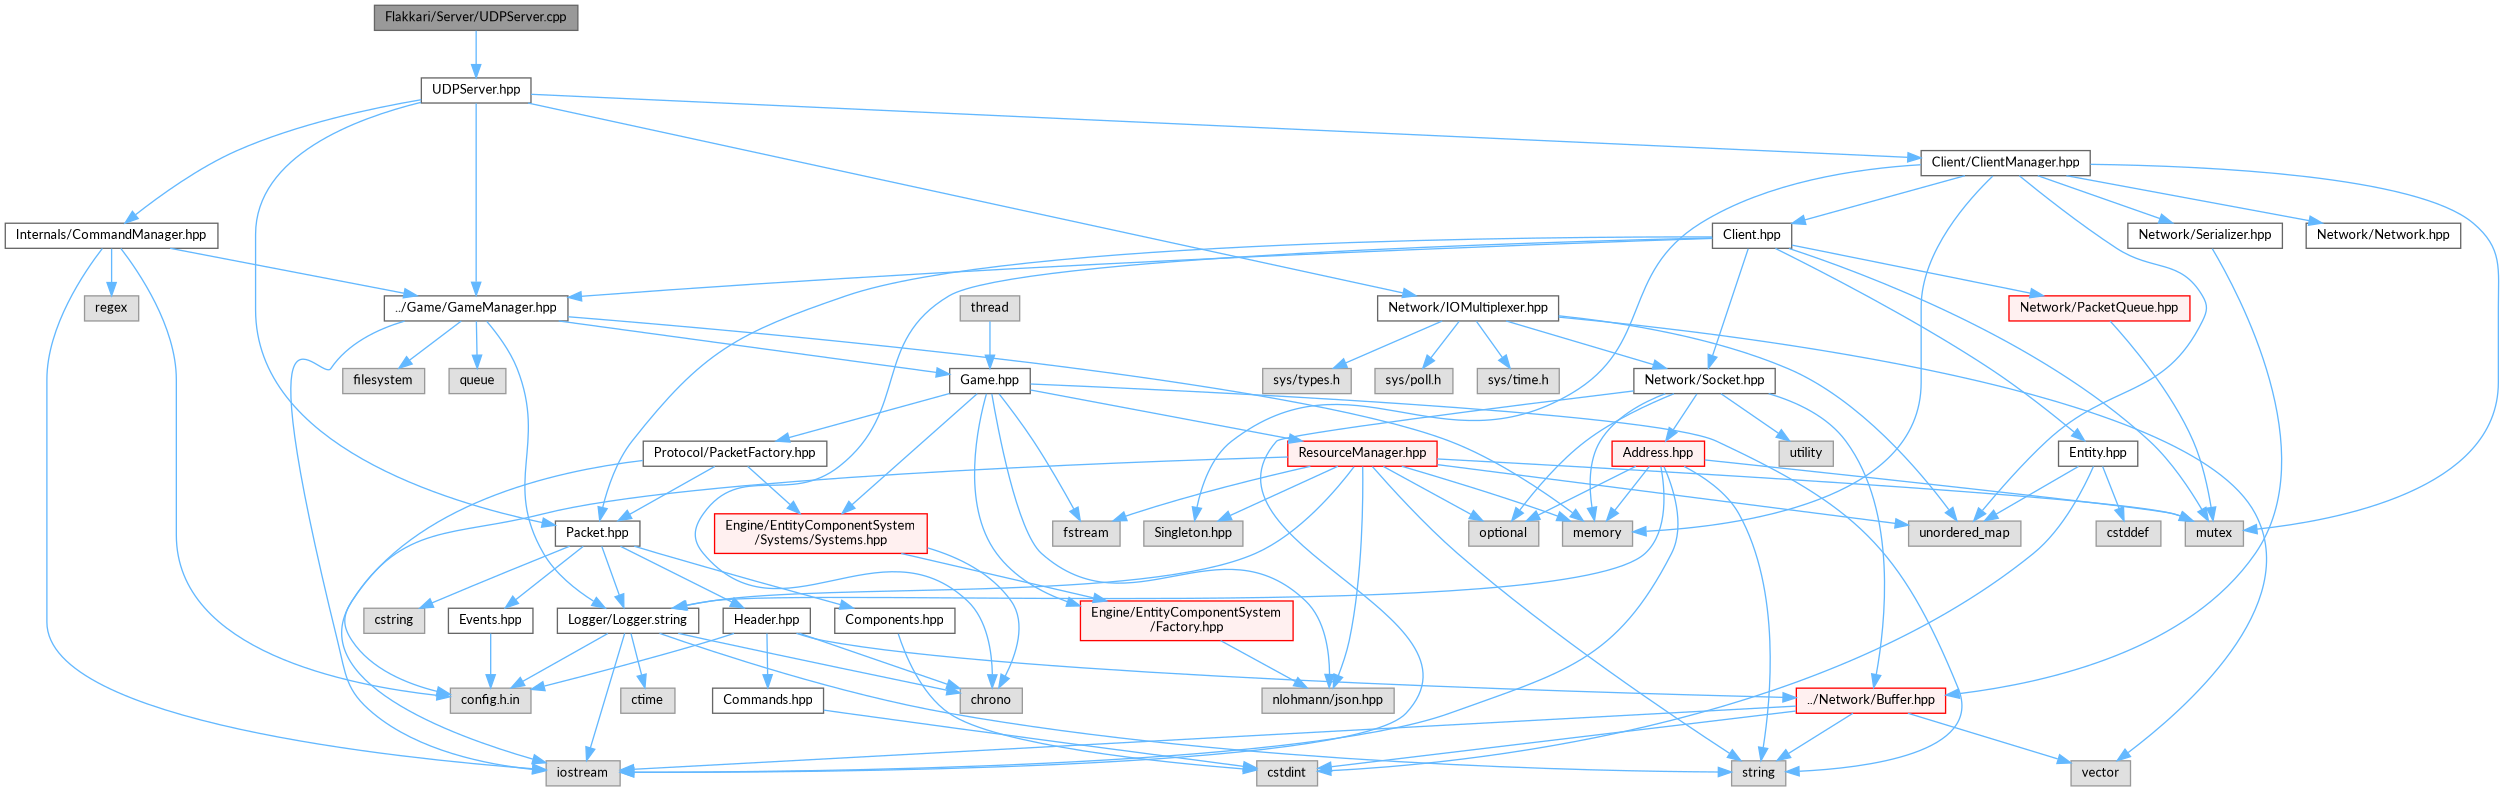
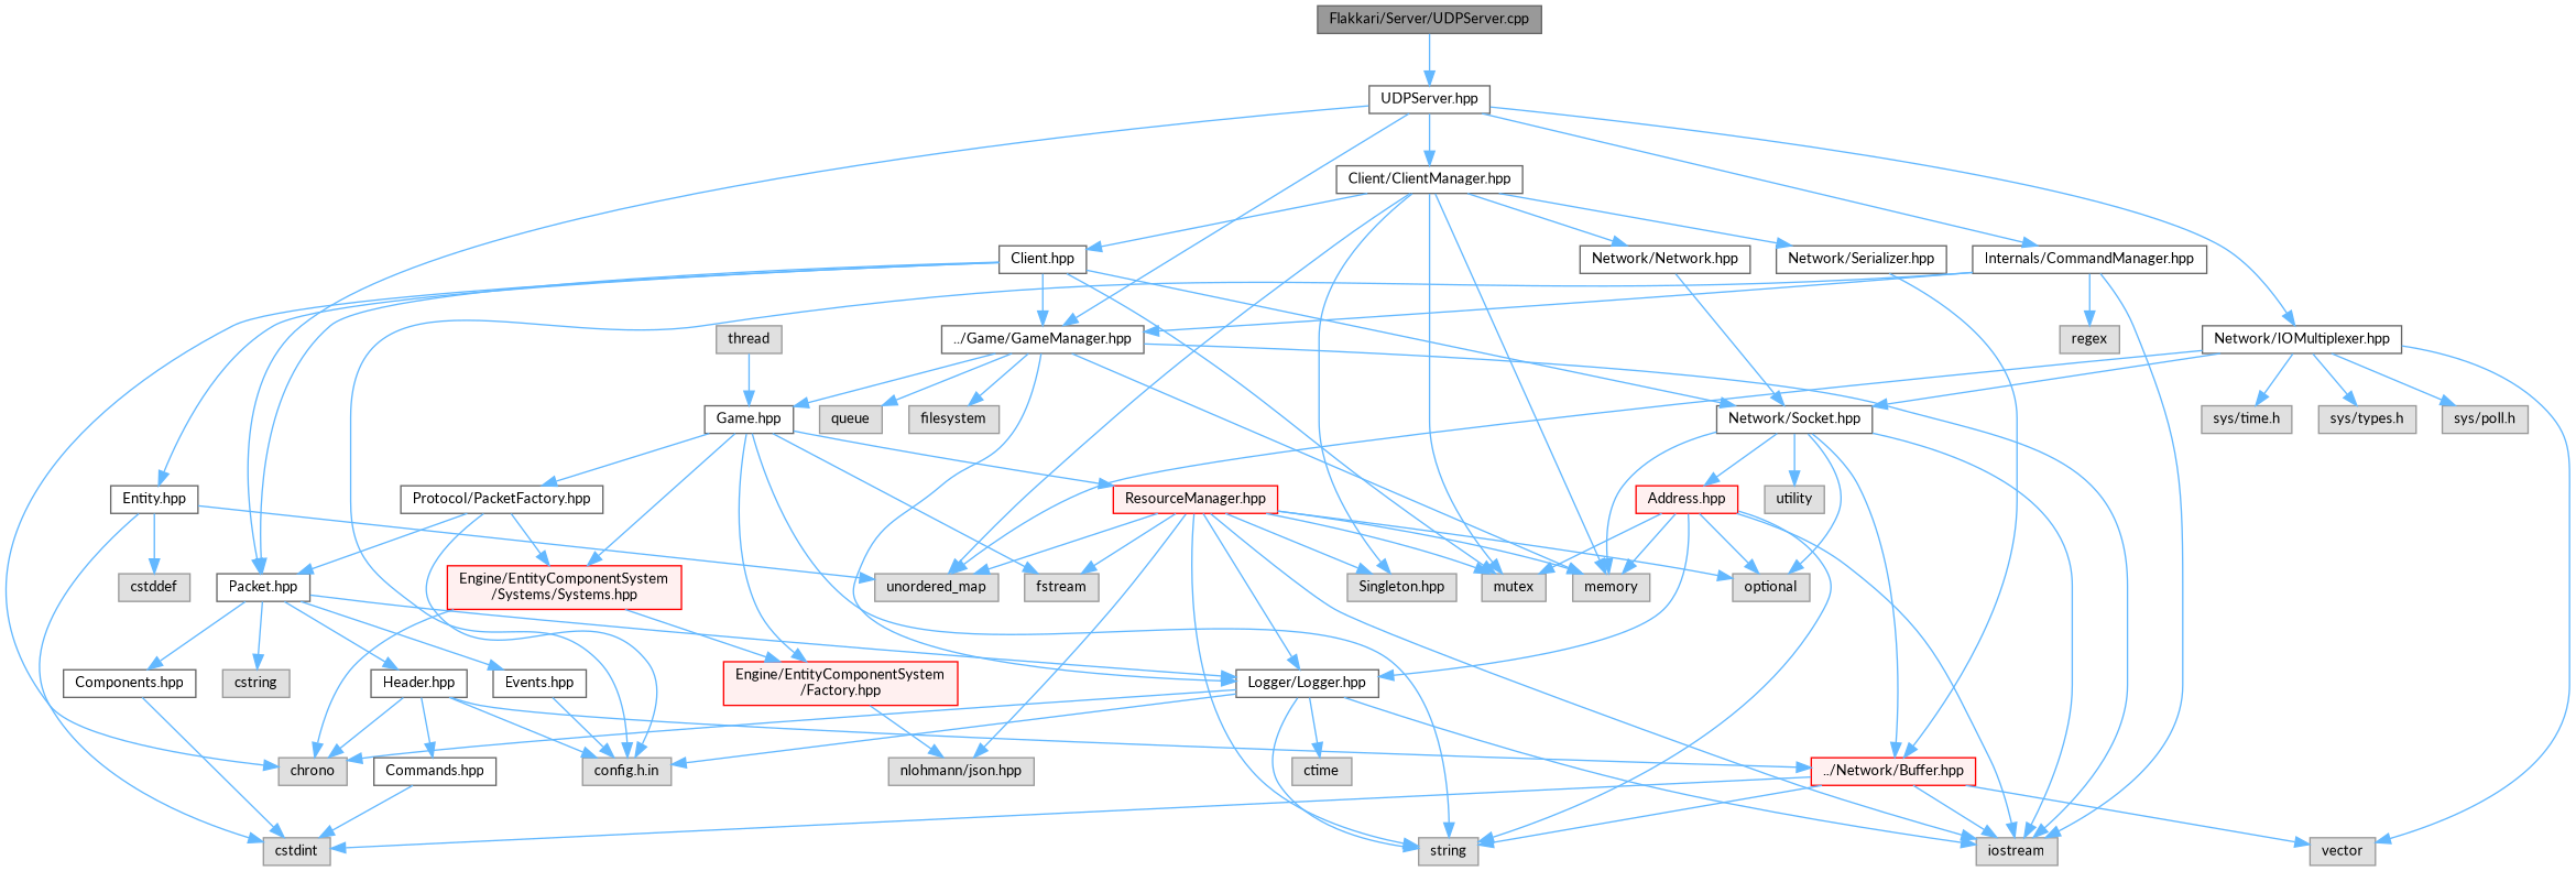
  digraph {
    fontname=Lato
    node [color=grey60 fillcolor="#E0E0E0" fontname=Lato fontsize=10 shape=box style=filled]
    edge [color=steelblue1 fontname=Lato fontsize=10 labelfontname=Helvetica labelfontsize=10 style=solid]
    n1 [color=gray40 fillcolor=grey60 fontcolor=black height=0.2 label="Flakkari/Server/UDPServer.cpp" width=0.4]
    n2 [color=grey40 fillcolor=white height=0.2 label="UDPServer.hpp" width=0.4]
    n3 [color=grey40 fillcolor=white height=0.2 label="Client/ClientManager.hpp" width=0.4]
    n4 [color=grey40 fillcolor=white height=0.2 label="../Game/GameManager.hpp" width=0.4]
    n5 [color=grey40 fillcolor=white height=0.2 label="Packet.hpp" width=0.4]
    n6 [color=grey40 fillcolor=white height=0.2 label="Internals/CommandManager.hpp" width=0.4]
    n7 [color=grey40 fillcolor=white height=0.2 label="Network/IOMultiplexer.hpp" width=0.4]
    n8 [color=grey40 fillcolor=white height=0.2 label="Client.hpp" width=0.4]
    n9 [height=0.2 label=mutex width=0.4]
    n10 [height=0.2 label=memory width=0.4]
    n11 [height=0.2 label="Singleton.hpp" width=0.4]
    n12 [height=0.2 label=unordered_map width=0.4]
    n13 [color=grey40 fillcolor=white height=0.2 label="Network/Network.hpp" width=0.4]
    n14 [color=grey40 fillcolor=white height=0.2 label="Network/Serializer.hpp" width=0.4]
    n15 [height=0.2 label=filesystem width=0.4]
    n16 [height=0.2 label=iostream width=0.4]
    n17 [height=0.2 label=queue width=0.4]
    n18 [color=grey40 fillcolor=white height=0.2 label="Game.hpp" width=0.4]
-   n19 [color=grey40 fillcolor=white height=0.2 label="Logger/Logger.string" width=0.4]
+   n19 [color=grey40 fillcolor=white height=0.2 label="Logger/Logger.hpp" width=0.4]
    n20 [color=grey40 fillcolor=white height=0.2 label="Components.hpp" width=0.4]
    n21 [color=grey40 fillcolor=white height=0.2 label="Events.hpp" width=0.4]
    n22 [color=grey40 fillcolor=white height=0.2 label="Header.hpp" width=0.4]
    n23 [height=0.2 label=cstring width=0.4]
    n24 [height=0.2 label="config.h.in" width=0.4]
    n25 [height=0.2 label=regex width=0.4]
    n26 [color=grey40 fillcolor=white height=0.2 label="Network/Socket.hpp" width=0.4]
    n27 [height=0.2 label=vector width=0.4]
    n28 [height=0.2 label="sys/time.h" width=0.4]
    n29 [height=0.2 label="sys/types.h" width=0.4]
    n30 [height=0.2 label="sys/poll.h" width=0.4]
    n31 [height=0.2 label=chrono width=0.4]
    n32 [color=grey40 fillcolor=white height=0.2 label="Entity.hpp" width=0.4]
-   n33 [color=red fillcolor="#FFF0F0" height=0.2 label="Network/PacketQueue.hpp" width=0.4]
    n34 [color=red fillcolor="#FFF0F0" height=0.2 label="../Network/Buffer.hpp" width=0.4]
    n35 [height=0.2 label=cstdint width=0.4]
    n36 [height=0.2 label=cstddef width=0.4]
    n37 [height=0.2 label=optional width=0.4]
    n38 [color=red fillcolor="#FFF0F0" height=0.2 label="Address.hpp" width=0.4]
    n39 [height=0.2 label=utility width=0.4]
    n40 [height=0.2 label=fstream width=0.4]
    n41 [height=0.2 label="nlohmann/json.hpp" width=0.4]
    n42 [height=0.2 label=string width=0.4]
    n43 [color=red fillcolor="#FFF0F0" height=0.2 label="Engine/EntityComponentSystem\l/Factory.hpp" width=0.4]
    n44 [color=red fillcolor="#FFF0F0" height=0.2 label="Engine/EntityComponentSystem\l/Systems/Systems.hpp" width=0.4]
    n45 [color=grey40 fillcolor=white height=0.2 label="Protocol/PacketFactory.hpp" width=0.4]
    n46 [color=red fillcolor="#FFF0F0" height=0.2 label="ResourceManager.hpp" width=0.4]
    n47 [height=0.2 label=ctime width=0.4]
    n48 [height=0.2 label=thread width=0.4]
    n49 [color=grey40 fillcolor=white height=0.2 label="Commands.hpp" width=0.4]
    n1 -> n2
    n2 -> n3
    n2 -> n4
    n2 -> n5
    n2 -> n6
    n2 -> n7
    n3 -> n8
    n3 -> n9
    n3 -> n10
    n3 -> n11
    n3 -> n12
    n3 -> n13
    n3 -> n14
    n4 -> n10
    n4 -> n15
    n4 -> n16
    n4 -> n17
    n4 -> n18
    n4 -> n19
    n5 -> n19
    n5 -> n20
    n5 -> n21
    n5 -> n22
    n5 -> n23
    n6 -> n4
    n6 -> n16
    n6 -> n24
    n6 -> n25
    n7 -> n12
    n7 -> n26
    n7 -> n27
    n7 -> n28
    n7 -> n29
    n7 -> n30
    n8 -> n4
    n8 -> n5
    n8 -> n9
    n8 -> n26
    n8 -> n31
    n8 -> n32
-   n8 -> n33
+   n13 -> n26
    n14 -> n34
    n18 -> n40
-   n18 -> n41
    n18 -> n42
    n18 -> n43
    n18 -> n44
    n18 -> n45
    n18 -> n46
    n19 -> n16
    n19 -> n24
    n19 -> n31
    n19 -> n42
    n19 -> n47
    n20 -> n35
    n21 -> n24
    n22 -> n24
    n22 -> n31
    n22 -> n34
    n22 -> n49
    n26 -> n10
    n26 -> n16
    n26 -> n34
    n26 -> n37
    n26 -> n38
    n26 -> n39
    n32 -> n12
    n32 -> n35
    n32 -> n36
-   n33 -> n9
    n34 -> n16
    n34 -> n27
    n34 -> n35
    n34 -> n42
    n38 -> n9
    n38 -> n10
    n38 -> n16
    n38 -> n19
    n38 -> n37
    n38 -> n42
    n43 -> n41
    n44 -> n31
    n44 -> n43
    n45 -> n5
    n45 -> n24
    n45 -> n44
    n46 -> n9
    n46 -> n10
    n46 -> n11
    n46 -> n12
    n46 -> n16
    n46 -> n19
    n46 -> n37
    n46 -> n40
    n46 -> n41
    n46 -> n42
    n48 -> n18
    n49 -> n35
  }
